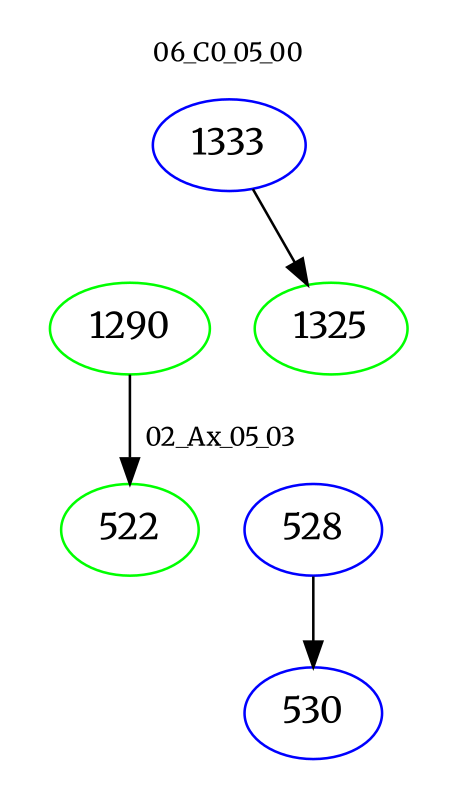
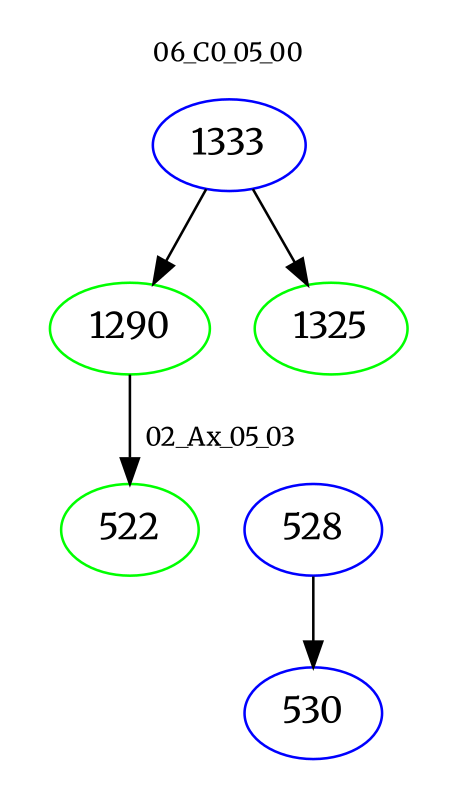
  digraph {
    fontname=Merriweather
    node [color=blue fontname=Merriweather]
    edge [color=black fontname=Merriweather]
    n1 [label=528]
    n2 [color=green label=522]
    n3 [label=530]
    n4 [label=1333]
    n5 [color=green label=1290]
    n6 [color=green label=1325]
    subgraph cluster_1 {
      color=white
      fontsize=10
      label="02_Ax_05_03"
      n1
      n2
      n3
    }
    subgraph cluster_2 {
      color=white
      fontsize=10
      label="06_C0_05_00"
      n4
      n5
      n6
    }
    n1 -> n3
+   n4 -> n5
    n4 -> n6
    n5 -> n2
  }
